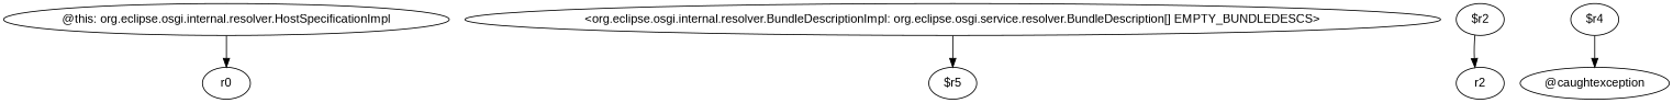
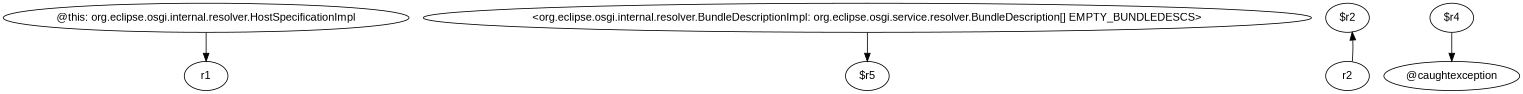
  digraph {
    fontname="Liberation Sans"
    node [fontname="Liberation Sans"]
    edge [fontname="Liberation Sans"]
    n1 [label="@this: org.eclipse.osgi.internal.resolver.HostSpecificationImpl"]
-   n2 [label=r0]
+   n2 [label=r1]
    n3 [label="<org.eclipse.osgi.internal.resolver.BundleDescriptionImpl: org.eclipse.osgi.service.resolver.BundleDescription[] EMPTY_BUNDLEDESCS>"]
    n4 [label="$r5"]
    n5 [label="$r2"]
    n6 [label=r2]
    n7 [label="@caughtexception"]
    n8 [label="$r4"]
    n1 -> n2
    n3 -> n4
-   n5 -> n6
+   n6 -> n5
    n8 -> n7
  }
